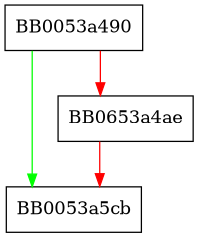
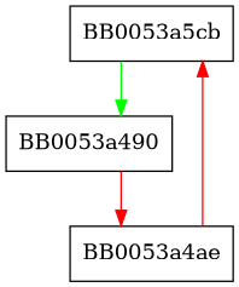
  digraph {
    splines=ortho
    node [shape=box]
    edge [color=red]
    n1 [label=BB0053a5cb]
    BB0053a490
-   BB0053a4ae [label=BB0653a4ae]
-   BB0053a490 -> n1 [color=green]
+   BB0053a4ae
+   n1 -> BB0053a490 [color=green]
    BB0053a490 -> BB0053a4ae
    BB0053a4ae -> n1
  }
